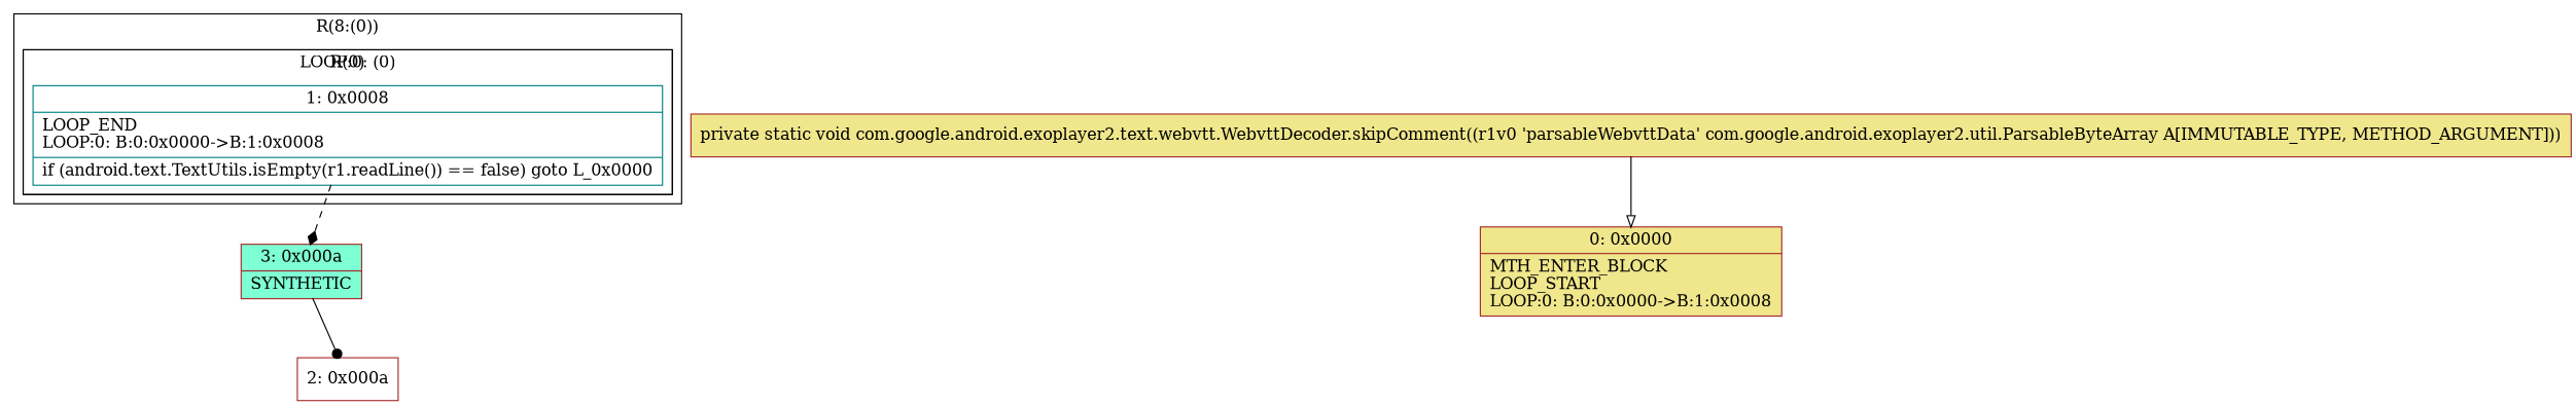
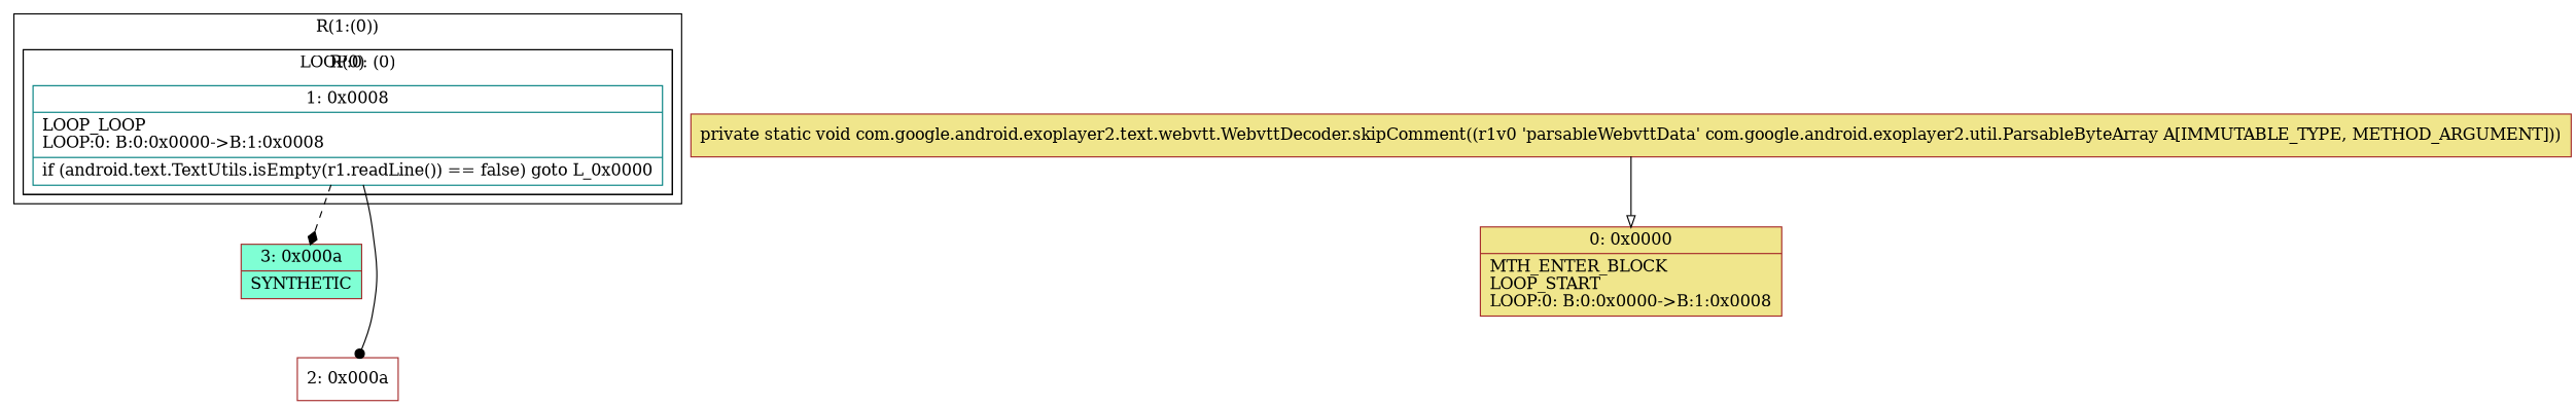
  digraph {
    node [color=brown fillcolor=white shape=record style=filled]
-   n1 [color=teal label="{1\:\ 0x0008|LOOP_END\lLOOP:0: B:0:0x0000\-\>B:1:0x0008\l|if (android.text.TextUtils.isEmpty(r1.readLine()) == false) goto L_0x0000\l}"]
+   n1 [color=teal label="{1\:\ 0x0008|LOOP_LOOP\lLOOP:0: B:0:0x0000\-\>B:1:0x0008\l|if (android.text.TextUtils.isEmpty(r1.readLine()) == false) goto L_0x0000\l}"]
    n2 [fillcolor=aquamarine label="{3\:\ 0x000a|SYNTHETIC\l}"]
    n3 [fillcolor=khaki label="{0\:\ 0x0000|MTH_ENTER_BLOCK\lLOOP_START\lLOOP:0: B:0:0x0000\-\>B:1:0x0008\l}"]
    n4 [label="{2\:\ 0x000a}"]
    n5 [fillcolor=khaki label="{private static void com.google.android.exoplayer2.text.webvtt.WebvttDecoder.skipComment((r1v0 'parsableWebvttData' com.google.android.exoplayer2.util.ParsableByteArray A[IMMUTABLE_TYPE, METHOD_ARGUMENT])) }"]
    subgraph cluster_1 {
-     label="R(8:(0))"
+     label="R(1:(0))"
      subgraph cluster_2 {
        label="LOOP:0: (0)"
        n1
        subgraph cluster_3 {
          label="R(0)"
        }
      }
    }
    n1 -> n2 [arrowhead=diamond style=dashed]
-   n2 -> n4 [arrowhead=dot]
+   n1 -> n4 [arrowhead=dot]
    n5 -> n3 [arrowhead=onormal]
  }
